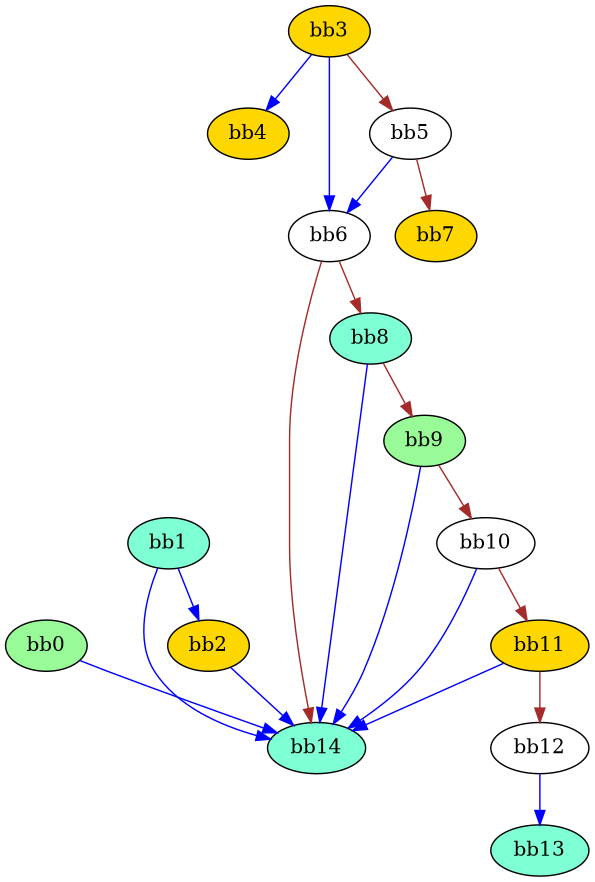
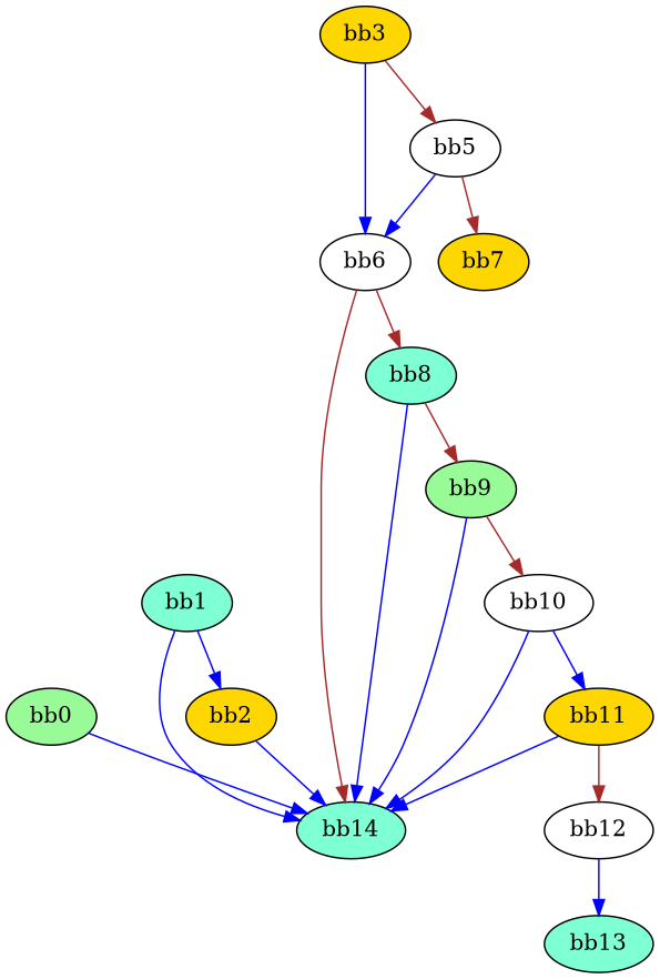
  digraph {
    node [fillcolor=gold style=filled]
    edge [color=blue]
    n1 [fillcolor=palegreen label="bb0\l"]
    n2 [fillcolor=aquamarine label="bb14\l"]
    n3 [fillcolor=aquamarine label="bb1\l"]
    n4 [label="bb2\l"]
    n5 [label="bb3\l"]
-   n6 [label="bb4\l"]
    n7 [fillcolor=white label="bb5\l"]
    n8 [fillcolor=white label="bb6\l"]
    n9 [label="bb7\l"]
    n10 [fillcolor=aquamarine label="bb8\l"]
    n11 [fillcolor=palegreen label="bb9\l"]
    n12 [fillcolor=aquamarine label="bb13\l"]
    n13 [fillcolor=white label="bb10\l"]
    n14 [label="bb11\l"]
    n15 [fillcolor=white label="bb12\l"]
    n1 -> n2
    n3 -> n2
    n3 -> n4
    n4 -> n2
-   n5 -> n6
    n5 -> n7 [color=brown]
    n5 -> n8
    n7 -> n8
    n7 -> n9 [color=brown]
    n8 -> n2 [color=brown]
    n8 -> n10 [color=brown]
    n10 -> n2
    n10 -> n11 [color=brown]
    n11 -> n2
    n11 -> n13 [color=brown]
    n13 -> n2
-   n13 -> n14 [color=brown]
+   n13 -> n14
    n14 -> n2
    n14 -> n15 [color=brown]
    n15 -> n12
  }
